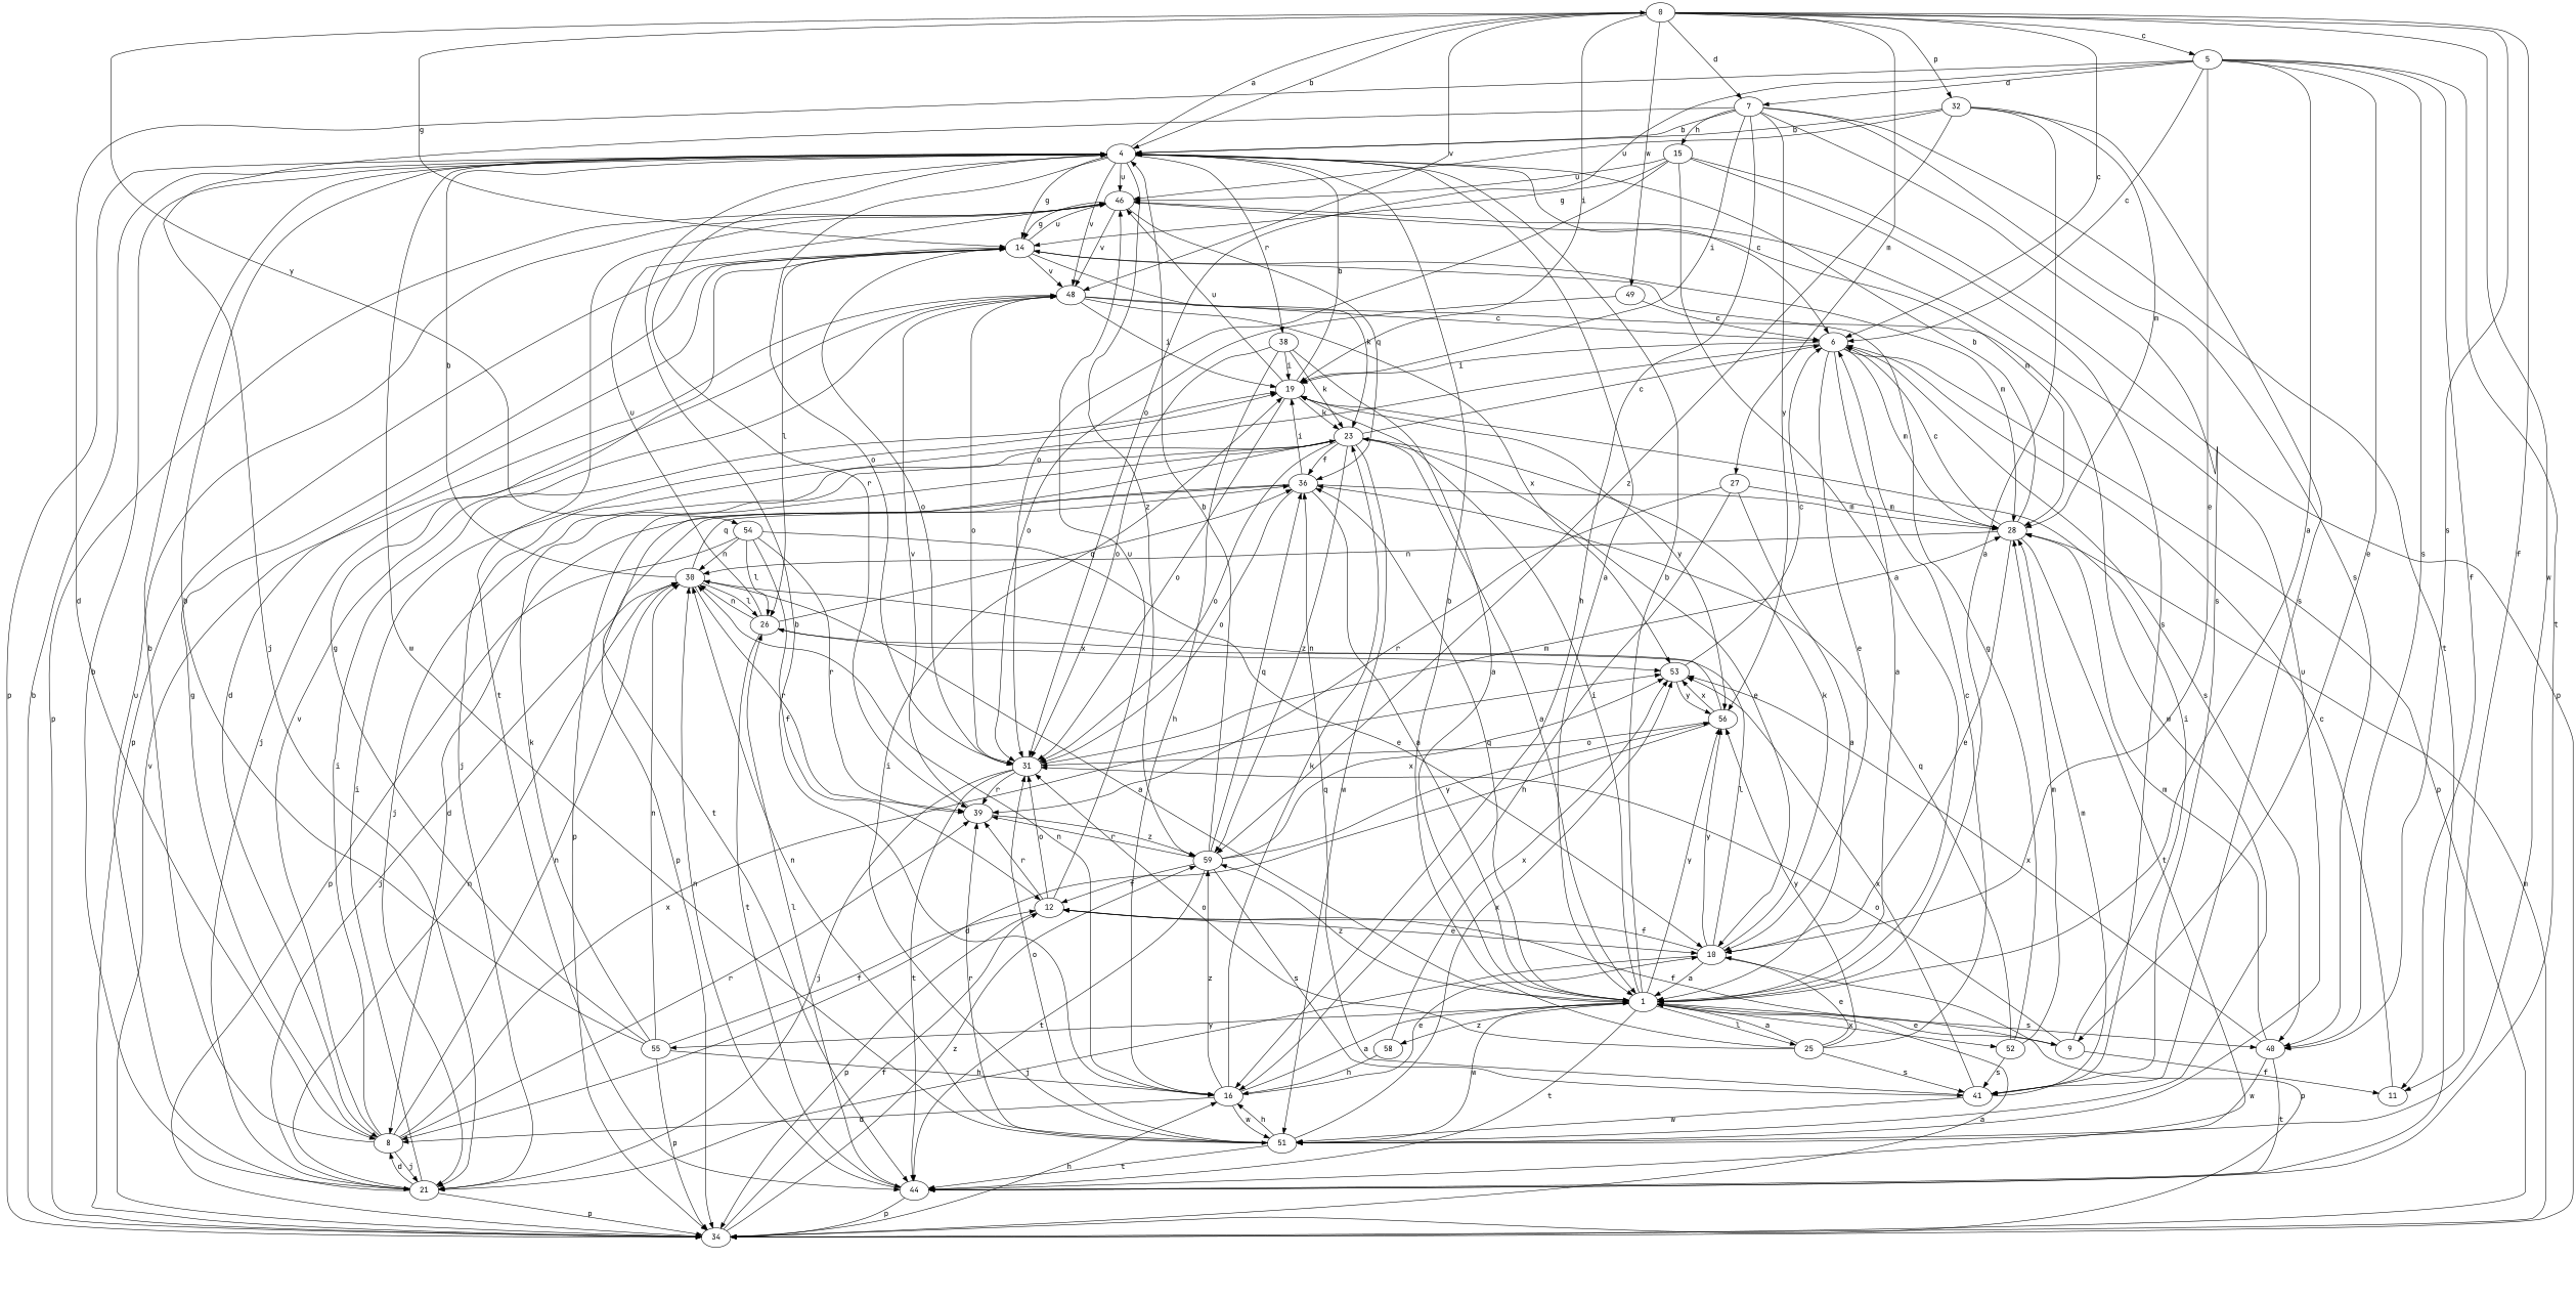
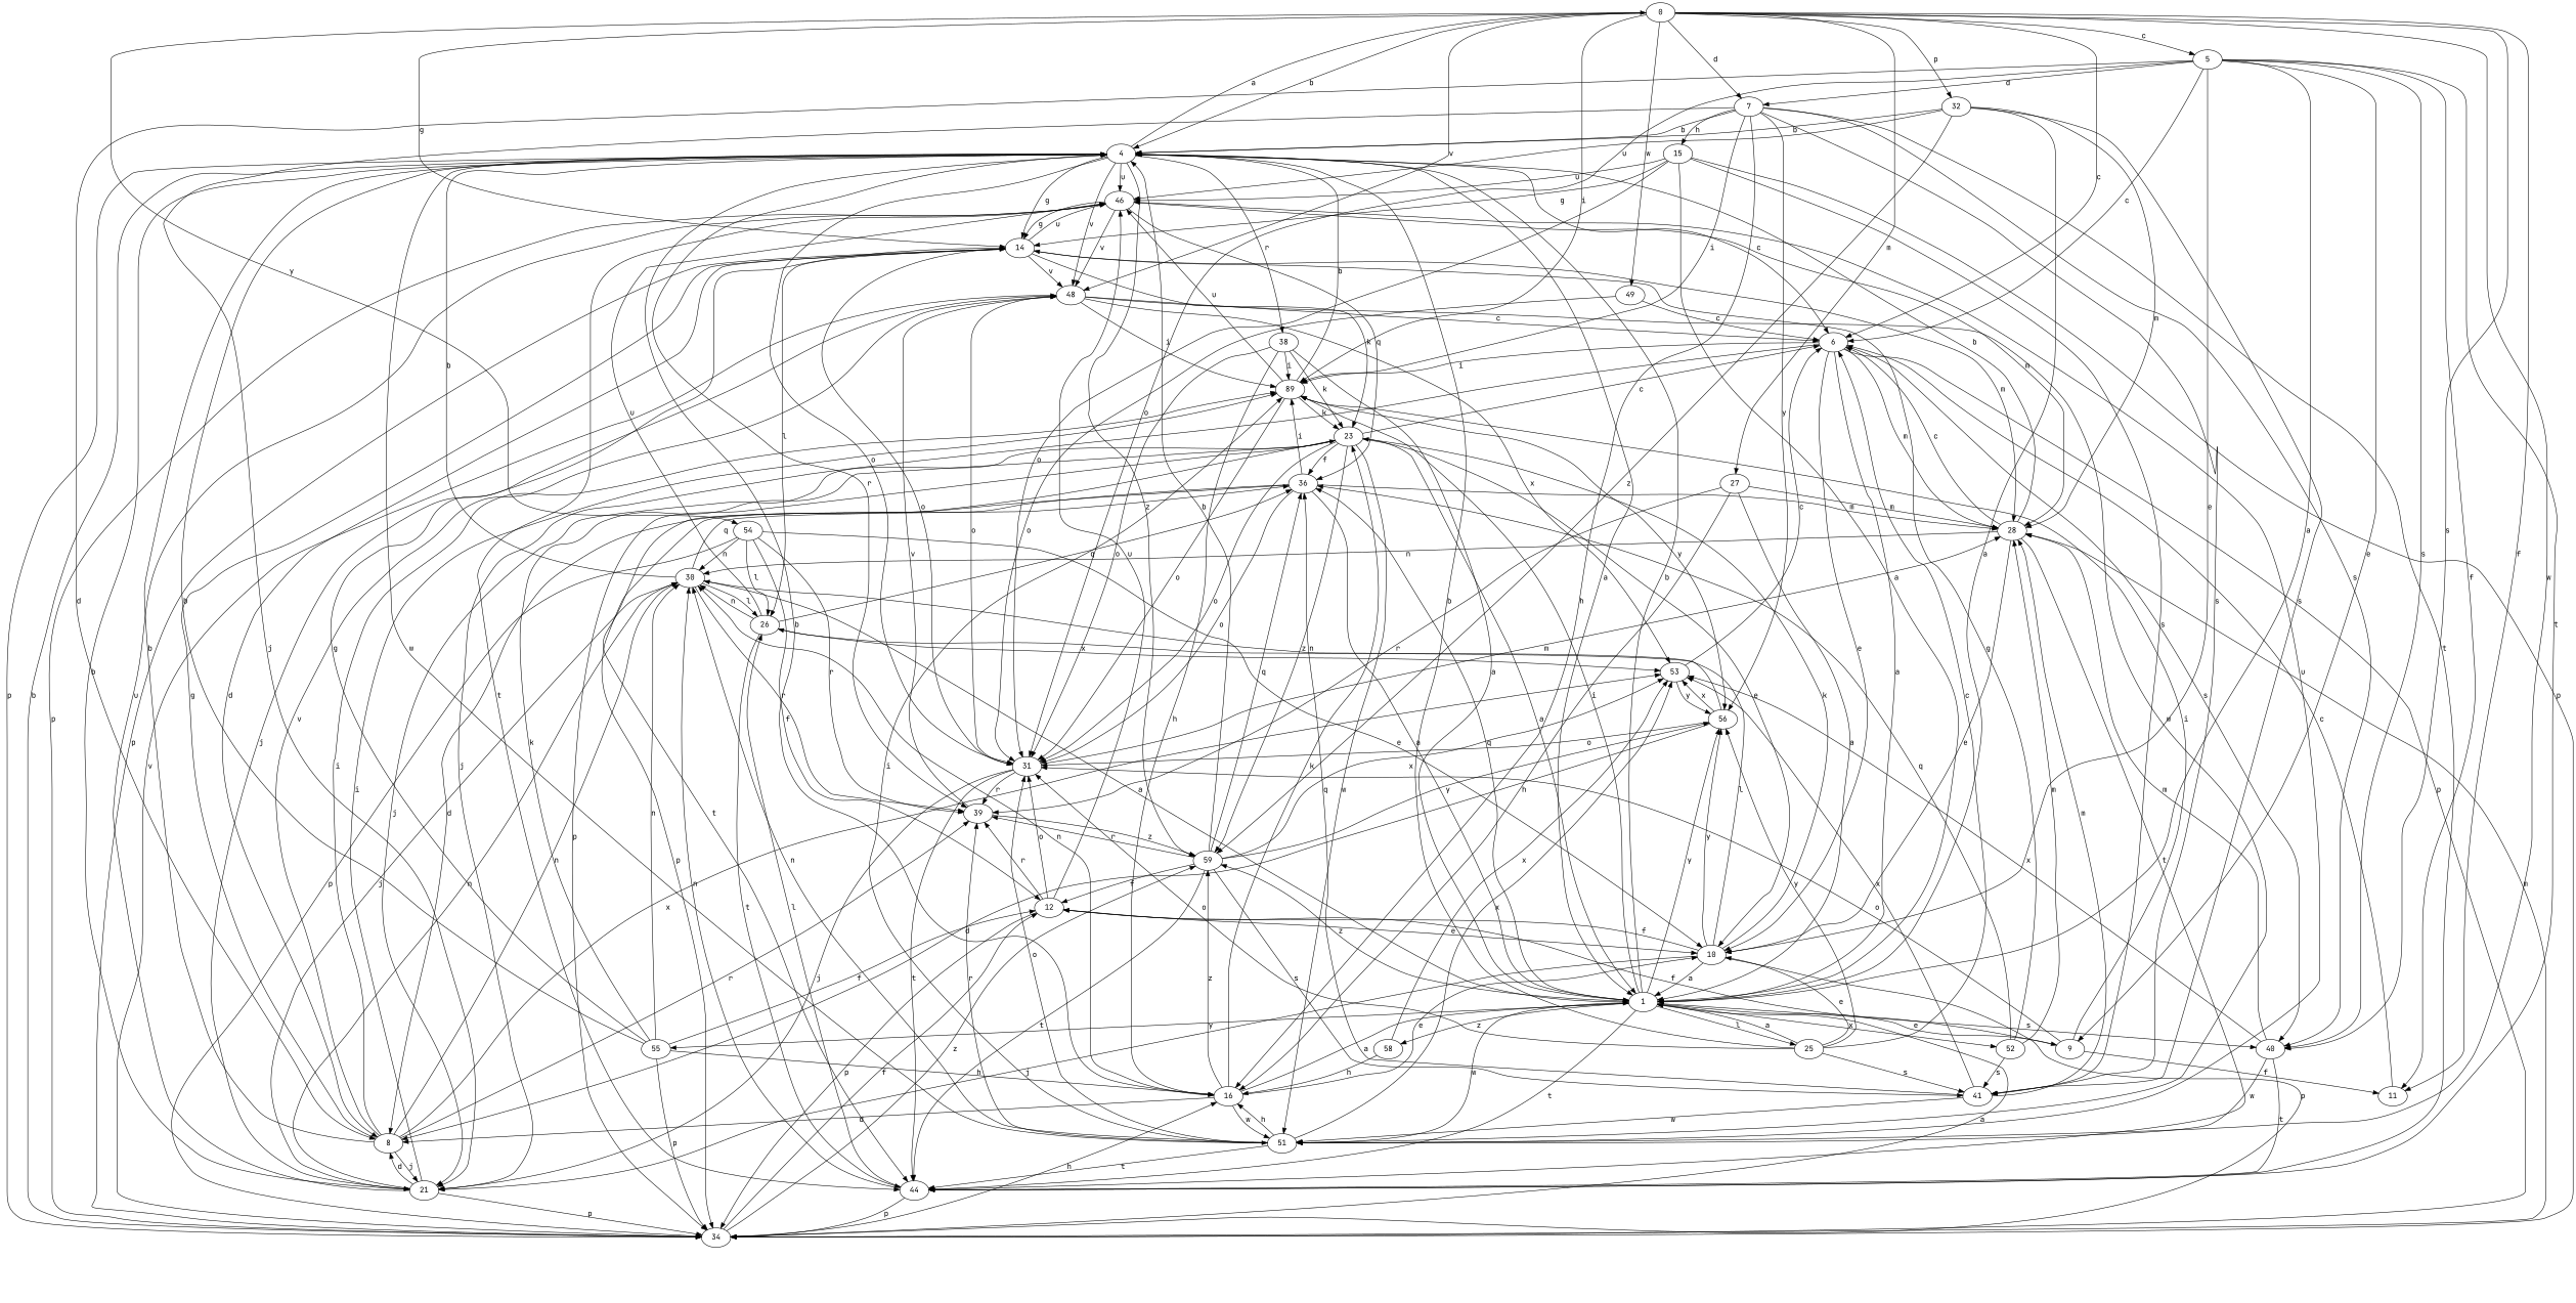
  strict digraph {
    fontname="JetBrains Mono"
    node [fontname="JetBrains Mono"]
    edge [fontname="JetBrains Mono"]
    0
    4
    5
    6
    7
    11
    14
-   19
+   19 [label=89]
    27
    32
    40
    48
    49
    51
    54
    1
    59
    31
    34
    38
    39
    46
    9
    44
    8
    10
    21
    28
    56
    15
    16
    41
    23
    26
    53
    30
    12
    25
    36
    52
    55
    58
    0 -> 4 [label=b]
    0 -> 5 [label=c]
    0 -> 6 [label=c]
    0 -> 7 [label=d]
    0 -> 11 [label=f]
    0 -> 14 [label=g]
    0 -> 19 [label=i]
    0 -> 27 [label=m]
    0 -> 32 [label=p]
    0 -> 40 [label=s]
    0 -> 48 [label=v]
    0 -> 49 [label=w]
    0 -> 51 [label=w]
    0 -> 54 [label=y]
    4 -> 0 [label=a]
    4 -> 6 [label=c]
    4 -> 14 [label=g]
    4 -> 48 [label=v]
    4 -> 51 [label=w]
    4 -> 1 [label=a]
    4 -> 59 [label=z]
    4 -> 31 [label=o]
    4 -> 34 [label=p]
    4 -> 38 [label=r]
    4 -> 39 [label=r]
    4 -> 46 [label=u]
    5 -> 6 [label=c]
    5 -> 7 [label=d]
    5 -> 11 [label=f]
    5 -> 40 [label=s]
    5 -> 1 [label=a]
    5 -> 31 [label=o]
    5 -> 9 [label=e]
    5 -> 44 [label=t]
    5 -> 8 [label=d]
    5 -> 10 [label=e]
    6 -> 19 [label=i]
    6 -> 40 [label=s]
    6 -> 1 [label=a]
    6 -> 34 [label=p]
    6 -> 10 [label=e]
    6 -> 21 [label=j]
    6 -> 28 [label=m]
    7 -> 4 [label=b]
    7 -> 19 [label=i]
    7 -> 40 [label=s]
    7 -> 44 [label=t]
    7 -> 21 [label=j]
    7 -> 56 [label=y]
    7 -> 15 [label=h]
    7 -> 16 [label=h]
    7 -> 41 [label=s]
    11 -> 6 [label=c]
    14 -> 48 [label=v]
    14 -> 31 [label=o]
    14 -> 34 [label=p]
    14 -> 46 [label=u]
    14 -> 8 [label=d]
    14 -> 28 [label=m]
    14 -> 23 [label=k]
    14 -> 26 [label=l]
    19 -> 4 [label=b]
    19 -> 31 [label=o]
    19 -> 46 [label=u]
    19 -> 56 [label=y]
    19 -> 23 [label=k]
    27 -> 1 [label=a]
    27 -> 39 [label=r]
    27 -> 28 [label=m]
    27 -> 16 [label=h]
    32 -> 4 [label=b]
    32 -> 1 [label=a]
    32 -> 59 [label=z]
    32 -> 46 [label=u]
    32 -> 28 [label=m]
    32 -> 41 [label=s]
    40 -> 51 [label=w]
    40 -> 44 [label=t]
    40 -> 28 [label=m]
    40 -> 53 [label=x]
    48 -> 6 [label=c]
    48 -> 19 [label=i]
    48 -> 51 [label=w]
    48 -> 31 [label=o]
    48 -> 21 [label=j]
    48 -> 53 [label=x]
    49 -> 6 [label=c]
    49 -> 31 [label=o]
    51 -> 19 [label=i]
    51 -> 31 [label=o]
    51 -> 39 [label=r]
    51 -> 46 [label=u]
    51 -> 44 [label=t]
    51 -> 16 [label=h]
    51 -> 53 [label=x]
    51 -> 30 [label=n]
    54 -> 34 [label=p]
    54 -> 39 [label=r]
    54 -> 10 [label=e]
    54 -> 26 [label=l]
    54 -> 30 [label=n]
    54 -> 12 [label=f]
    1 -> 4 [label=b]
    1 -> 19 [label=i]
    1 -> 40 [label=s]
    1 -> 51 [label=w]
    1 -> 59 [label=z]
    1 -> 9 [label=e]
    1 -> 44 [label=t]
    1 -> 56 [label=y]
    1 -> 25 [label=l]
    1 -> 36 [label=q]
    1 -> 52 [label=x]
    1 -> 55 [label=y]
    1 -> 58 [label=z]
    59 -> 4 [label=b]
    59 -> 39 [label=r]
    59 -> 44 [label=t]
    59 -> 56 [label=y]
    59 -> 41 [label=s]
    59 -> 53 [label=x]
    59 -> 12 [label=f]
    59 -> 36 [label=q]
    31 -> 39 [label=r]
    31 -> 44 [label=t]
    31 -> 21 [label=j]
    31 -> 28 [label=m]
    34 -> 4 [label=b]
    34 -> 48 [label=v]
    34 -> 1 [label=a]
    34 -> 59 [label=z]
    34 -> 28 [label=m]
    34 -> 16 [label=h]
    34 -> 12 [label=f]
    38 -> 19 [label=i]
    38 -> 1 [label=a]
    38 -> 31 [label=o]
    38 -> 16 [label=h]
    38 -> 23 [label=k]
    39 -> 48 [label=v]
    39 -> 59 [label=z]
    46 -> 14 [label=g]
    46 -> 48 [label=v]
    46 -> 34 [label=p]
    46 -> 44 [label=t]
    46 -> 28 [label=m]
    46 -> 36 [label=q]
    9 -> 11 [label=f]
    9 -> 19 [label=i]
    9 -> 31 [label=o]
    9 -> 12 [label=f]
    44 -> 34 [label=p]
    44 -> 26 [label=l]
    44 -> 30 [label=n]
    8 -> 4 [label=b]
    8 -> 14 [label=g]
    8 -> 19 [label=i]
    8 -> 48 [label=v]
    8 -> 39 [label=r]
    8 -> 21 [label=j]
    8 -> 53 [label=x]
    8 -> 30 [label=n]
    10 -> 1 [label=a]
    10 -> 34 [label=p]
    10 -> 21 [label=j]
    10 -> 56 [label=y]
    10 -> 23 [label=k]
    10 -> 26 [label=l]
    10 -> 12 [label=f]
    21 -> 4 [label=b]
    21 -> 19 [label=i]
    21 -> 34 [label=p]
    21 -> 46 [label=u]
    21 -> 8 [label=d]
    21 -> 30 [label=n]
    28 -> 4 [label=b]
    28 -> 6 [label=c]
    28 -> 44 [label=t]
    28 -> 10 [label=e]
    28 -> 30 [label=n]
    56 -> 31 [label=o]
    56 -> 8 [label=d]
    56 -> 53 [label=x]
    56 -> 30 [label=n]
    15 -> 14 [label=g]
    15 -> 1 [label=a]
    15 -> 31 [label=o]
    15 -> 34 [label=p]
    15 -> 46 [label=u]
    15 -> 41 [label=s]
    16 -> 4 [label=b]
    16 -> 51 [label=w]
    16 -> 1 [label=a]
    16 -> 59 [label=z]
    16 -> 8 [label=d]
    16 -> 10 [label=e]
    16 -> 23 [label=k]
    16 -> 30 [label=n]
    41 -> 51 [label=w]
    41 -> 28 [label=m]
    41 -> 53 [label=x]
    41 -> 36 [label=q]
    23 -> 6 [label=c]
    23 -> 51 [label=w]
    23 -> 1 [label=a]
    23 -> 59 [label=z]
    23 -> 31 [label=o]
    23 -> 34 [label=p]
    23 -> 44 [label=t]
    23 -> 10 [label=e]
    23 -> 21 [label=j]
    23 -> 36 [label=f]
    26 -> 46 [label=u]
    26 -> 44 [label=t]
    26 -> 53 [label=x]
    26 -> 30 [label=n]
    26 -> 36 [label=q]
    53 -> 6 [label=c]
    53 -> 56 [label=y]
    30 -> 4 [label=b]
    30 -> 1 [label=a]
    30 -> 39 [label=r]
    30 -> 21 [label=j]
    30 -> 26 [label=l]
    30 -> 36 [label=q]
    12 -> 31 [label=o]
    12 -> 34 [label=p]
    12 -> 39 [label=r]
    12 -> 46 [label=u]
    12 -> 10 [label=e]
    25 -> 4 [label=b]
    25 -> 6 [label=c]
    25 -> 1 [label=a]
    25 -> 31 [label=o]
    25 -> 10 [label=e]
    25 -> 56 [label=y]
    25 -> 41 [label=s]
    36 -> 19 [label=i]
    36 -> 1 [label=a]
    36 -> 31 [label=o]
    36 -> 34 [label=p]
    36 -> 8 [label=d]
    36 -> 28 [label=m]
    52 -> 14 [label=g]
    52 -> 28 [label=m]
    52 -> 41 [label=s]
    52 -> 36 [label=q]
    55 -> 4 [label=b]
    55 -> 14 [label=g]
    55 -> 34 [label=p]
    55 -> 16 [label=h]
    55 -> 23 [label=k]
    55 -> 30 [label=n]
    55 -> 12 [label=f]
    58 -> 16 [label=h]
    58 -> 53 [label=x]
  }
